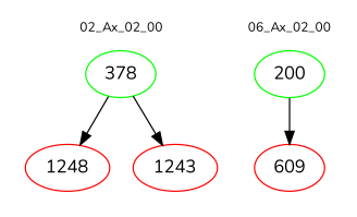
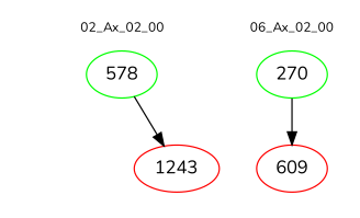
  digraph {
    fontname=Nunito
    node [color=red fontname=Nunito]
    edge [color=black fontname=Nunito]
-   n1 [color=green label=378]
-   n2 [label=1248]
+   n1 [color=green label=578]
    n3 [label=1243]
-   n4 [color=green label=200]
+   n4 [color=green label=270]
    n5 [label=609]
    subgraph cluster_1 {
      color=white
      fontsize=10
      label="02_Ax_02_00"
      n1
-     n2
      n3
    }
    subgraph cluster_2 {
      color=white
      fontsize=10
      label="06_Ax_02_00"
      n4
      n5
    }
-   n1 -> n2
    n1 -> n3
    n4 -> n5
  }
